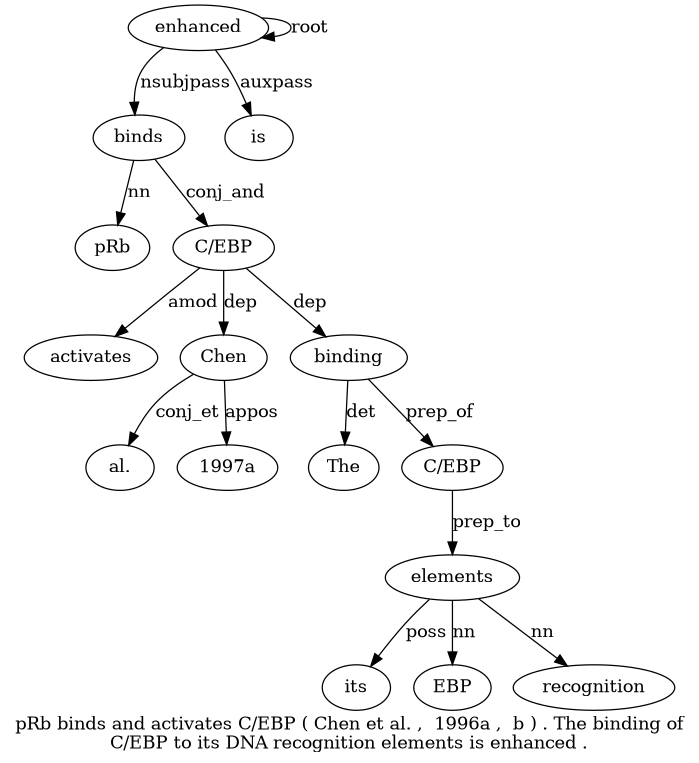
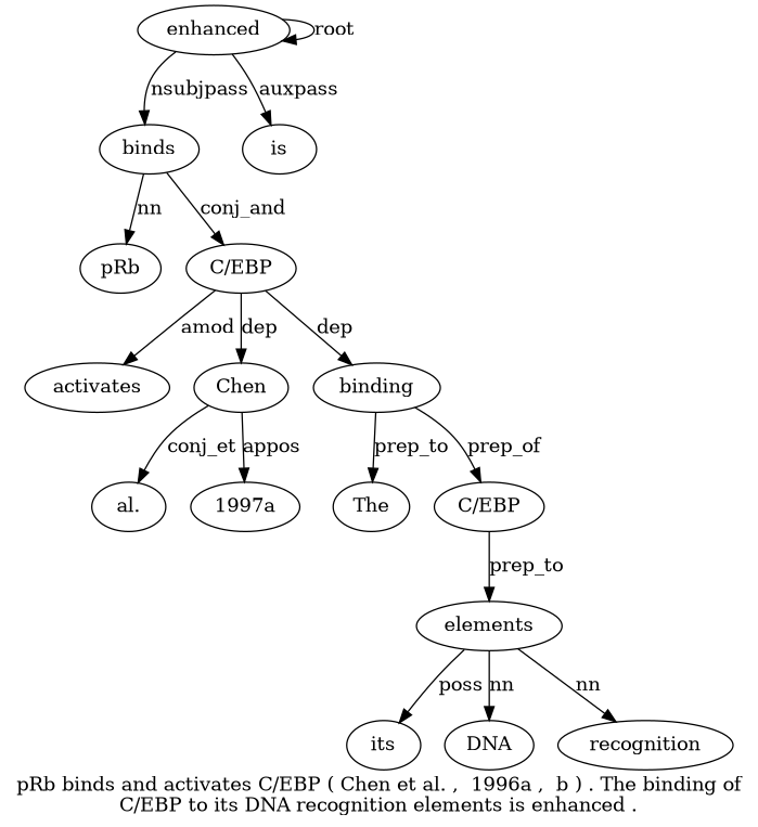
  digraph {
    label="pRb binds and activates C/EBP ( Chen et al. ,  1996a ,  b ) . The binding of\nC/EBP to its DNA recognition elements is enhanced ."
    node [fillcolor=white style=filled]
    n1 [label=binds]
    n2 [label=pRb]
    n3 [label="C/EBP"]
    n4 [label=activates]
    n5 [label=Chen]
    n6 [label=binding]
    n7 [label=enhanced]
    n8 [label=is]
    n9 [label="al."]
    n10 [label="1997a"]
    n11 [label=The]
    n12 [label="C/EBP"]
    n13 [label=elements]
    n14 [label=its]
-   n15 [label=EBP]
+   n15 [label=DNA]
    n16 [label=recognition]
    n1 -> n2 [label=nn]
    n1 -> n3 [label=conj_and]
    n3 -> n4 [label=amod]
    n3 -> n5 [label=dep]
    n3 -> n6 [label=dep]
    n5 -> n9 [label=conj_et]
    n5 -> n10 [label=appos]
-   n6 -> n11 [label=det]
+   n6 -> n11 [label=prep_to]
    n6 -> n12 [label=prep_of]
    n7 -> n1 [label=nsubjpass]
    n7 -> n7 [label=root]
    n7 -> n8 [label=auxpass]
    n12 -> n13 [label=prep_to]
    n13 -> n14 [label=poss]
    n13 -> n15 [label=nn]
    n13 -> n16 [label=nn]
  }
